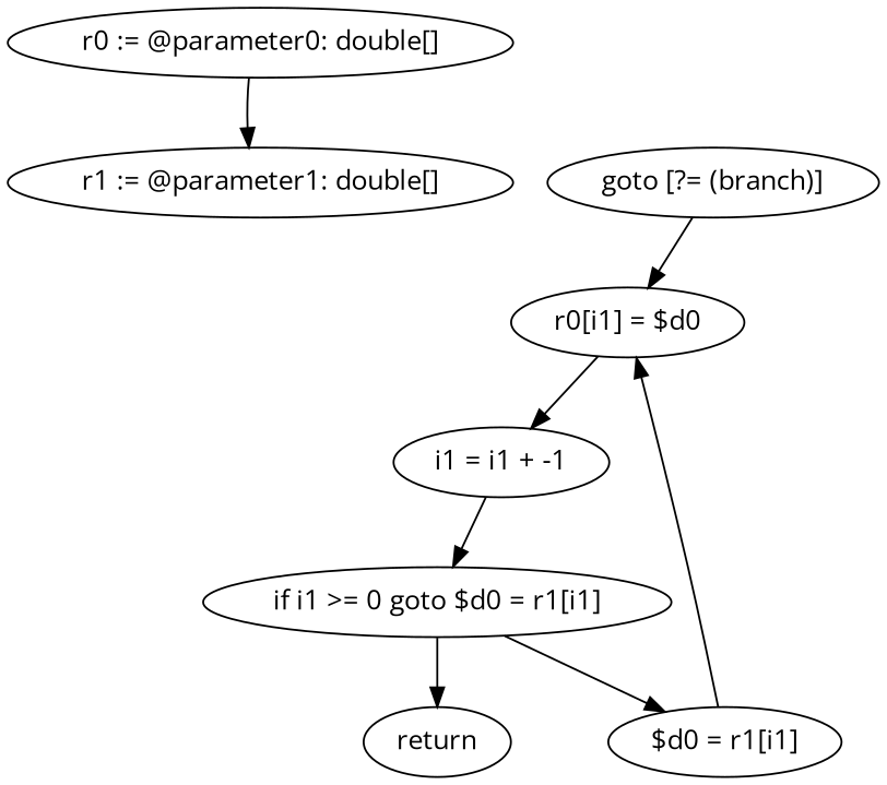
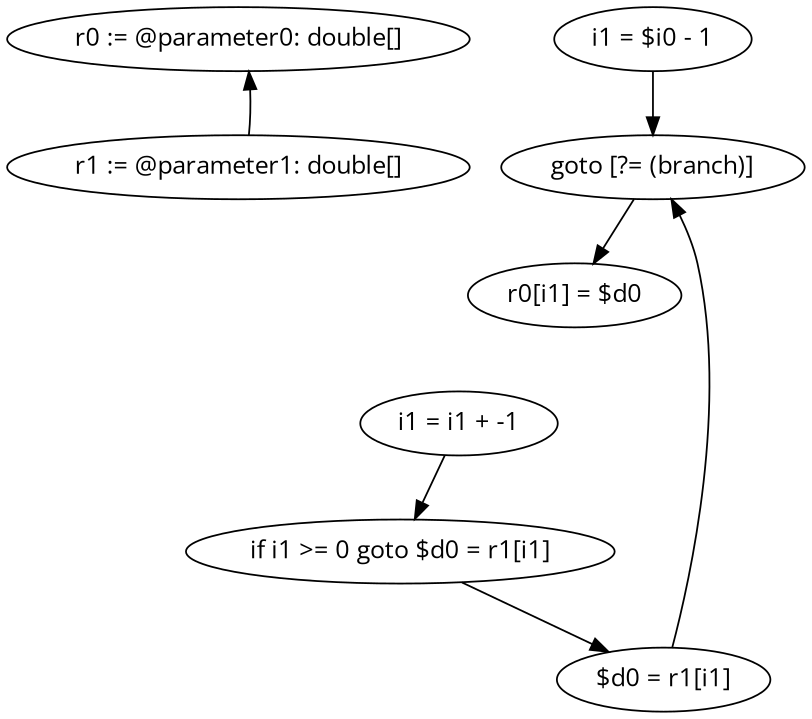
  digraph {
    fontname="Open Sans"
    node [fontname="Open Sans"]
    edge [fontname="Open Sans"]
    "r0 := @parameter0: double[]"
    "r1 := @parameter1: double[]"
+   "i1 = $i0 - 1"
    "goto [?= (branch)]"
    "r0[i1] = $d0"
    "if i1 >= 0 goto $d0 = r1[i1]"
    "$d0 = r1[i1]"
-   return
    "i1 = i1 + -1"
-   "r0 := @parameter0: double[]" -> "r1 := @parameter1: double[]"
+   "r1 := @parameter1: double[]" -> "r0 := @parameter0: double[]"
+   "i1 = $i0 - 1" -> "goto [?= (branch)]"
    "goto [?= (branch)]" -> "r0[i1] = $d0"
-   "r0[i1] = $d0" -> "i1 = i1 + -1"
    "if i1 >= 0 goto $d0 = r1[i1]" -> "$d0 = r1[i1]"
-   "if i1 >= 0 goto $d0 = r1[i1]" -> return
-   "$d0 = r1[i1]" -> "r0[i1] = $d0"
+   "$d0 = r1[i1]" -> "goto [?= (branch)]"
    "i1 = i1 + -1" -> "if i1 >= 0 goto $d0 = r1[i1]"
  }
